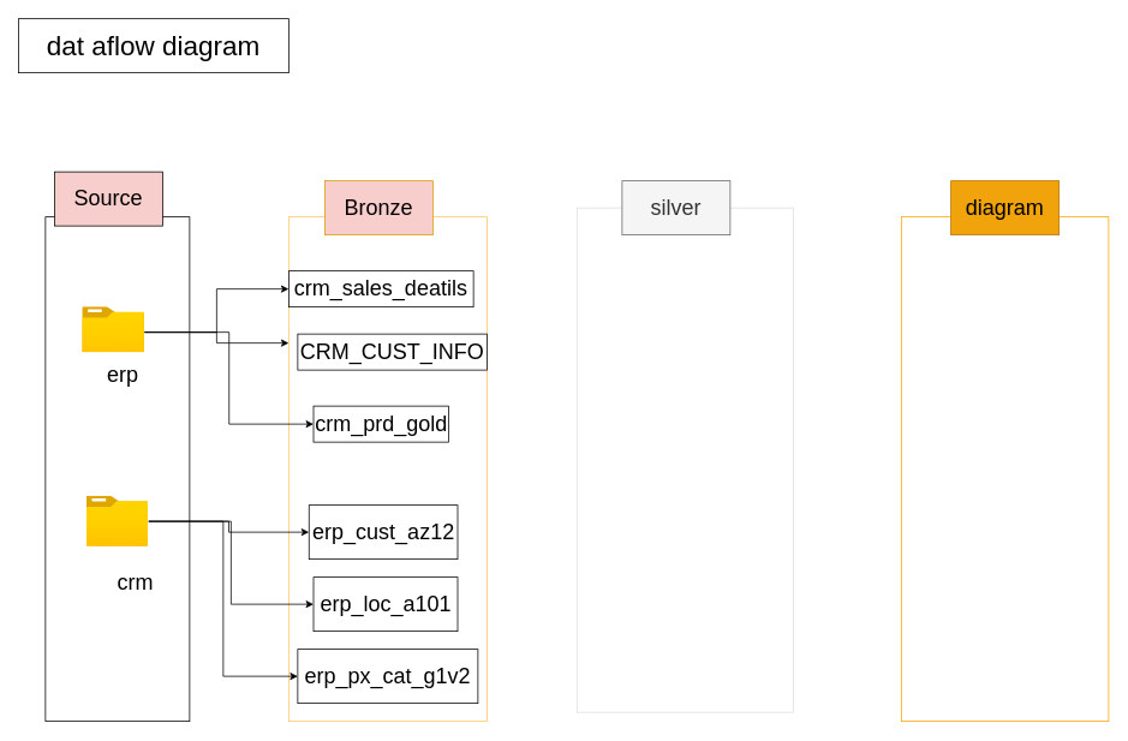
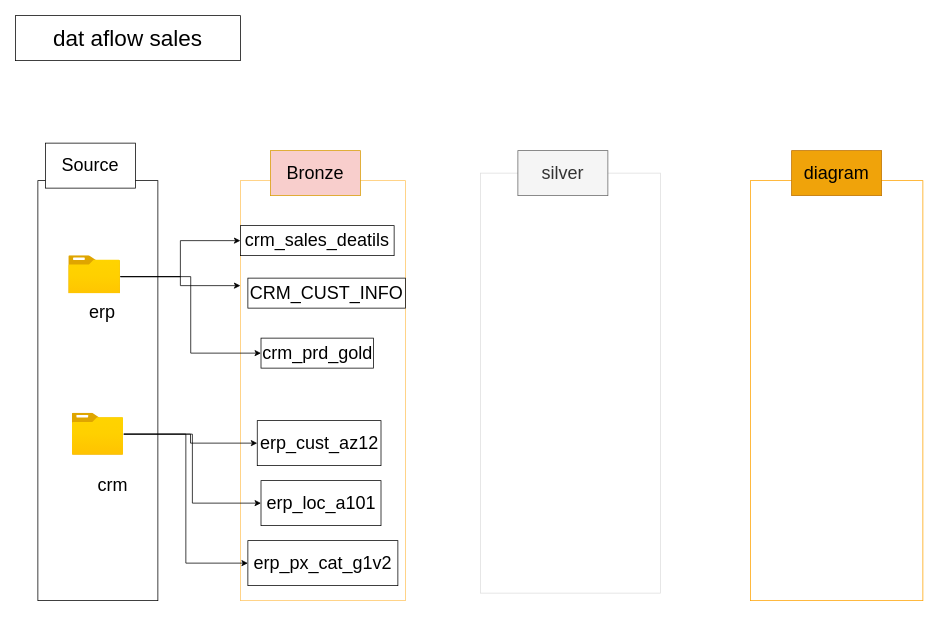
  <mxCell id="0" value="" />
  <mxCell id="1" parent="0" />
  <mxCell id="2" value="" style="rounded=0;whiteSpace=wrap;html=1;" vertex="1" parent="1"><mxGeometry x="50" y="240" width="160" height="560" as="geometry" /></mxCell>
  <mxCell id="3" value="" style="rounded=0;whiteSpace=wrap;html=1;strokeColor=light-dark(#ffc561, #ededed);" vertex="1" parent="1"><mxGeometry x="320" y="240" width="220" height="560" as="geometry" /></mxCell>
  <mxCell id="4" value="" style="rounded=0;whiteSpace=wrap;html=1;strokeColor=light-dark(#dedede, #ededed);" vertex="1" parent="1"><mxGeometry x="640" y="230" width="240" height="560" as="geometry" /></mxCell>
- <mxCell id="5" value="dat aflow diagram" style="rounded=0;whiteSpace=wrap;html=1;fontSize=30;" vertex="1" parent="1"><mxGeometry x="20" y="20" width="300" height="60" as="geometry" /></mxCell>
- <mxCell id="6" value="Source" style="rounded=0;whiteSpace=wrap;html=1;fontSize=24;fillColor=#f8cecc;" vertex="1" parent="1"><mxGeometry x="60" y="190" width="120" height="60" as="geometry" /></mxCell>
+ <mxCell id="5" value="dat aflow sales" style="rounded=0;whiteSpace=wrap;html=1;fontSize=30;" vertex="1" parent="1"><mxGeometry x="20" y="20" width="300" height="60" as="geometry" /></mxCell>
+ <mxCell id="6" value="Source" style="rounded=0;whiteSpace=wrap;html=1;fontSize=24;" vertex="1" parent="1"><mxGeometry x="60" y="190" width="120" height="60" as="geometry" /></mxCell>
  <mxCell id="7" style="edgeStyle=orthogonalEdgeStyle;rounded=0;orthogonalLoop=1;jettySize=auto;html=1;entryX=0;entryY=0.25;entryDx=0;entryDy=0;" edge="1" parent="1" source="10" target="3"><mxGeometry relative="1" as="geometry" /></mxCell>
  <mxCell id="8" style="edgeStyle=orthogonalEdgeStyle;rounded=0;orthogonalLoop=1;jettySize=auto;html=1;entryX=0;entryY=0.5;entryDx=0;entryDy=0;" edge="1" parent="1" source="10" target="23"><mxGeometry relative="1" as="geometry" /></mxCell>
  <mxCell id="9" style="edgeStyle=orthogonalEdgeStyle;rounded=0;orthogonalLoop=1;jettySize=auto;html=1;entryX=0;entryY=0.5;entryDx=0;entryDy=0;" edge="1" parent="1" source="10" target="21"><mxGeometry relative="1" as="geometry" /></mxCell>
  <mxCell id="10" value="" style="image;aspect=fixed;html=1;points=[];align=center;fontSize=12;image=img/lib/azure2/general/Folder_Blank.svg;" vertex="1" parent="1"><mxGeometry x="91" y="340" width="69" height="56.0" as="geometry" /></mxCell>
  <mxCell id="11" style="edgeStyle=orthogonalEdgeStyle;rounded=0;orthogonalLoop=1;jettySize=auto;html=1;" edge="1" parent="1" source="14" target="24"><mxGeometry relative="1" as="geometry" /></mxCell>
  <mxCell id="12" style="edgeStyle=orthogonalEdgeStyle;rounded=0;orthogonalLoop=1;jettySize=auto;html=1;entryX=0;entryY=0.5;entryDx=0;entryDy=0;" edge="1" parent="1" source="14" target="25"><mxGeometry relative="1" as="geometry" /></mxCell>
  <mxCell id="13" style="edgeStyle=orthogonalEdgeStyle;rounded=0;orthogonalLoop=1;jettySize=auto;html=1;entryX=0;entryY=0.5;entryDx=0;entryDy=0;" edge="1" parent="1" source="14" target="26"><mxGeometry relative="1" as="geometry" /></mxCell>
  <mxCell id="14" value="" style="image;aspect=fixed;html=1;points=[];align=center;fontSize=12;image=img/lib/azure2/general/Folder_Blank.svg;" vertex="1" parent="1"><mxGeometry x="95.5" y="550" width="69" height="56.0" as="geometry" /></mxCell>
  <mxCell id="15" value="erp" style="rounded=0;whiteSpace=wrap;html=1;fontSize=24;strokeColor=none;" vertex="1" parent="1"><mxGeometry x="75.5" y="390" width="120" height="50" as="geometry" /></mxCell>
  <mxCell id="16" value="crm" style="rounded=0;whiteSpace=wrap;html=1;fontSize=24;strokeColor=none;" vertex="1" parent="1"><mxGeometry x="100" y="621" width="100" height="50" as="geometry" /></mxCell>
  <mxCell id="17" value="Bronze" style="rounded=0;whiteSpace=wrap;html=1;fontSize=24;fillColor=#f8cecc;strokeColor=#d79b00;" vertex="1" parent="1"><mxGeometry x="360" y="200" width="120" height="60" as="geometry" /></mxCell>
  <mxCell id="18" value="silver" style="rounded=0;whiteSpace=wrap;html=1;fontSize=24;fillColor=#f5f5f5;fontColor=#333333;strokeColor=#666666;" vertex="1" parent="1"><mxGeometry x="690" y="200" width="120" height="60" as="geometry" /></mxCell>
  <mxCell id="19" value="" style="rounded=0;whiteSpace=wrap;html=1;strokeColor=light-dark(#ffa200, #ededed);" vertex="1" parent="1"><mxGeometry x="1000" y="240" width="230" height="560" as="geometry" /></mxCell>
  <mxCell id="20" value="diagram" style="rounded=0;whiteSpace=wrap;html=1;fontSize=24;fillColor=#f0a30a;fontColor=#000000;strokeColor=#BD7000;" vertex="1" parent="1"><mxGeometry x="1055" y="200" width="120" height="60" as="geometry" /></mxCell>
  <mxCell id="21" value="crm_sales_deatils" style="rounded=0;whiteSpace=wrap;html=1;fontSize=24;" vertex="1" parent="1"><mxGeometry x="320" y="300" width="205" height="40" as="geometry" /></mxCell>
  <mxCell id="22" value="CRM_CUST_INFO" style="rounded=0;whiteSpace=wrap;html=1;fontSize=24;" vertex="1" parent="1"><mxGeometry x="330" y="370" width="210" height="40" as="geometry" /></mxCell>
  <mxCell id="23" value="crm_prd_gold" style="rounded=0;whiteSpace=wrap;html=1;fontSize=24;" vertex="1" parent="1"><mxGeometry x="347.5" y="450" width="150" height="40" as="geometry" /></mxCell>
  <mxCell id="24" value="erp_cust_az12" style="rounded=0;whiteSpace=wrap;html=1;fontSize=24;" vertex="1" parent="1"><mxGeometry x="342.5" y="560" width="165" height="60" as="geometry" /></mxCell>
  <mxCell id="25" value="erp_loc_a101" style="rounded=0;whiteSpace=wrap;html=1;fontSize=24;" vertex="1" parent="1"><mxGeometry x="347.5" y="640" width="160" height="60" as="geometry" /></mxCell>
  <mxCell id="26" value="erp_px_cat_g1v2" style="rounded=0;whiteSpace=wrap;html=1;fontSize=24;" vertex="1" parent="1"><mxGeometry x="330" y="720" width="200" height="60" as="geometry" /></mxCell>
